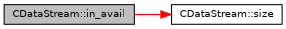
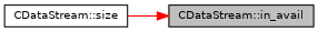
  digraph {
    rankdir=LR
    node [color=black fontname=Helvetica fontsize=10 shape=record style=filled]
    n1 [fillcolor=grey75 fontcolor=black height=0.2 label="CDataStream::in_avail" width=0.4]
    n2 [fillcolor=white height=0.2 label="CDataStream::size" width=0.4]
-   n1 -> n2 [color=red fontname=Helvetica fontsize=10 labelfontname=Helvetica labelfontsize=10 style=solid]
+   n2 -> n1 [color=red fontname=Helvetica fontsize=10 labelfontname=Helvetica labelfontsize=10 style=solid]
  }
